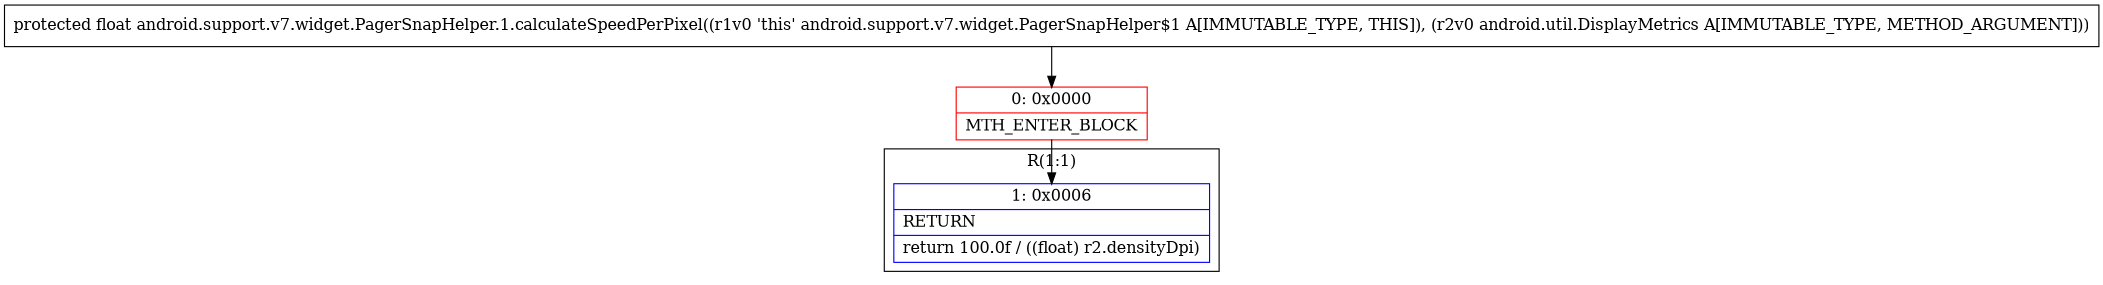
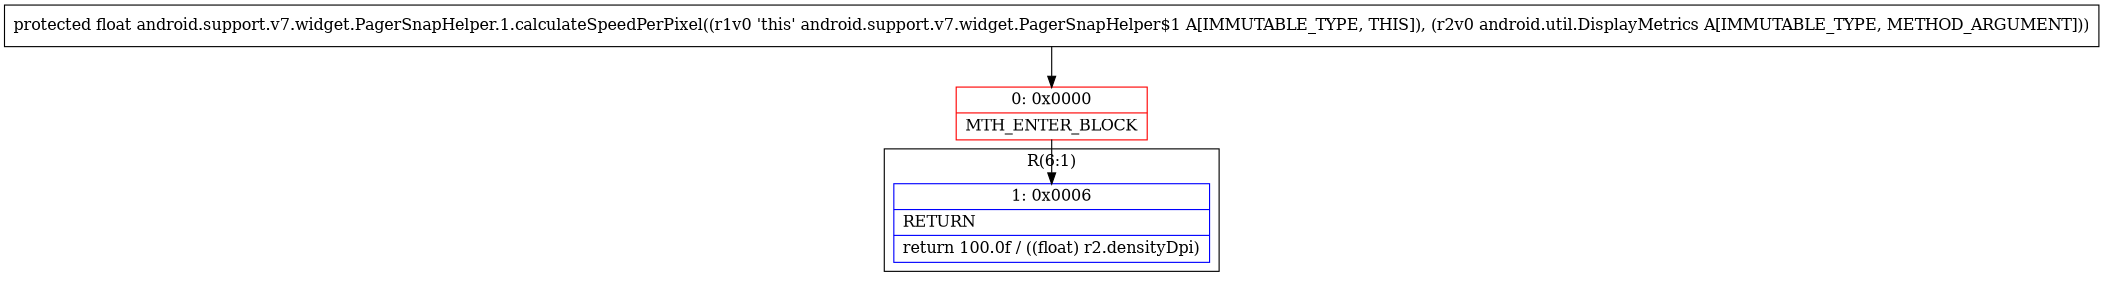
  digraph {
    node [shape=record]
    n1 [color=blue label="{1\:\ 0x0006|RETURN\l|return 100.0f \/ ((float) r2.densityDpi)\l}"]
    n2 [color=red label="{0\:\ 0x0000|MTH_ENTER_BLOCK\l}"]
    n3 [label="{protected float android.support.v7.widget.PagerSnapHelper.1.calculateSpeedPerPixel((r1v0 'this' android.support.v7.widget.PagerSnapHelper$1 A[IMMUTABLE_TYPE, THIS]), (r2v0 android.util.DisplayMetrics A[IMMUTABLE_TYPE, METHOD_ARGUMENT])) }"]
    subgraph cluster_1 {
-     label="R(1:1)"
+     label="R(6:1)"
      n1
    }
    n2 -> n1
    n3 -> n2
  }
